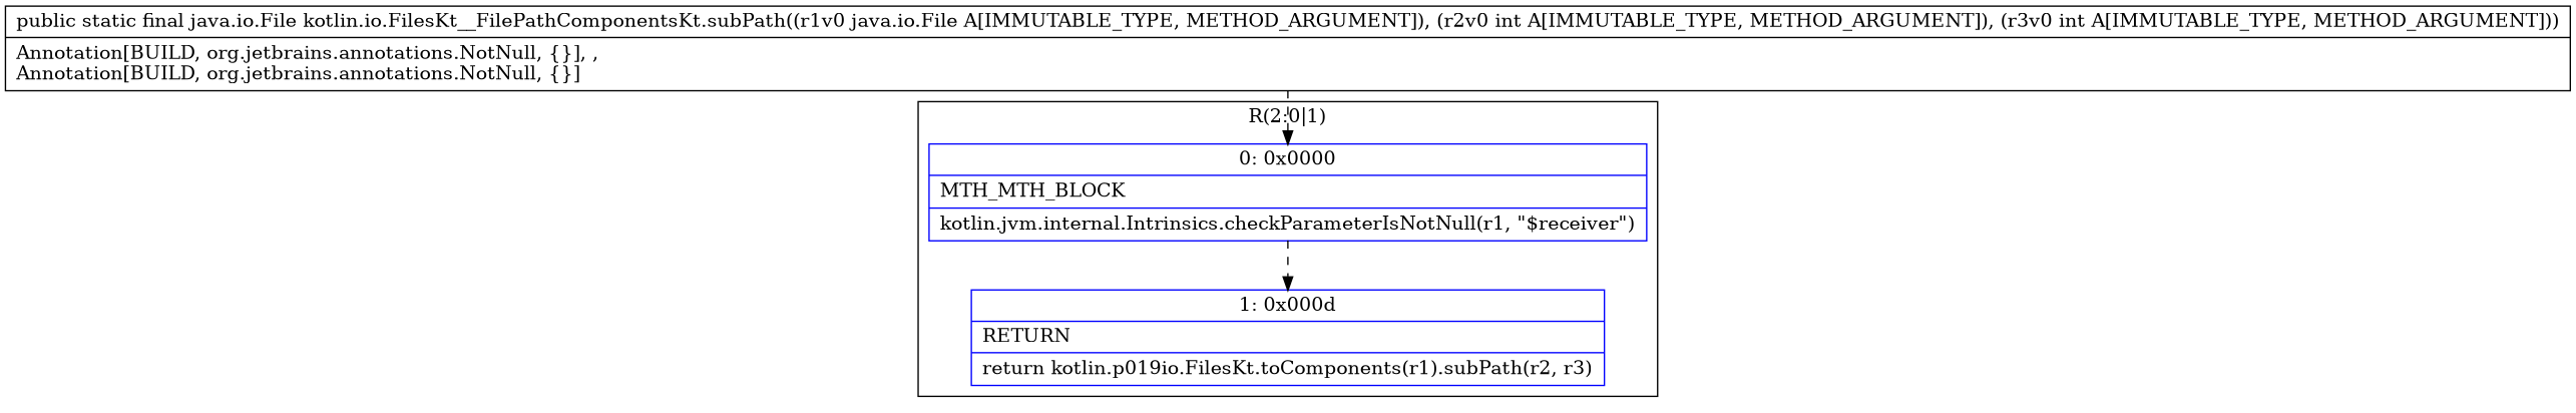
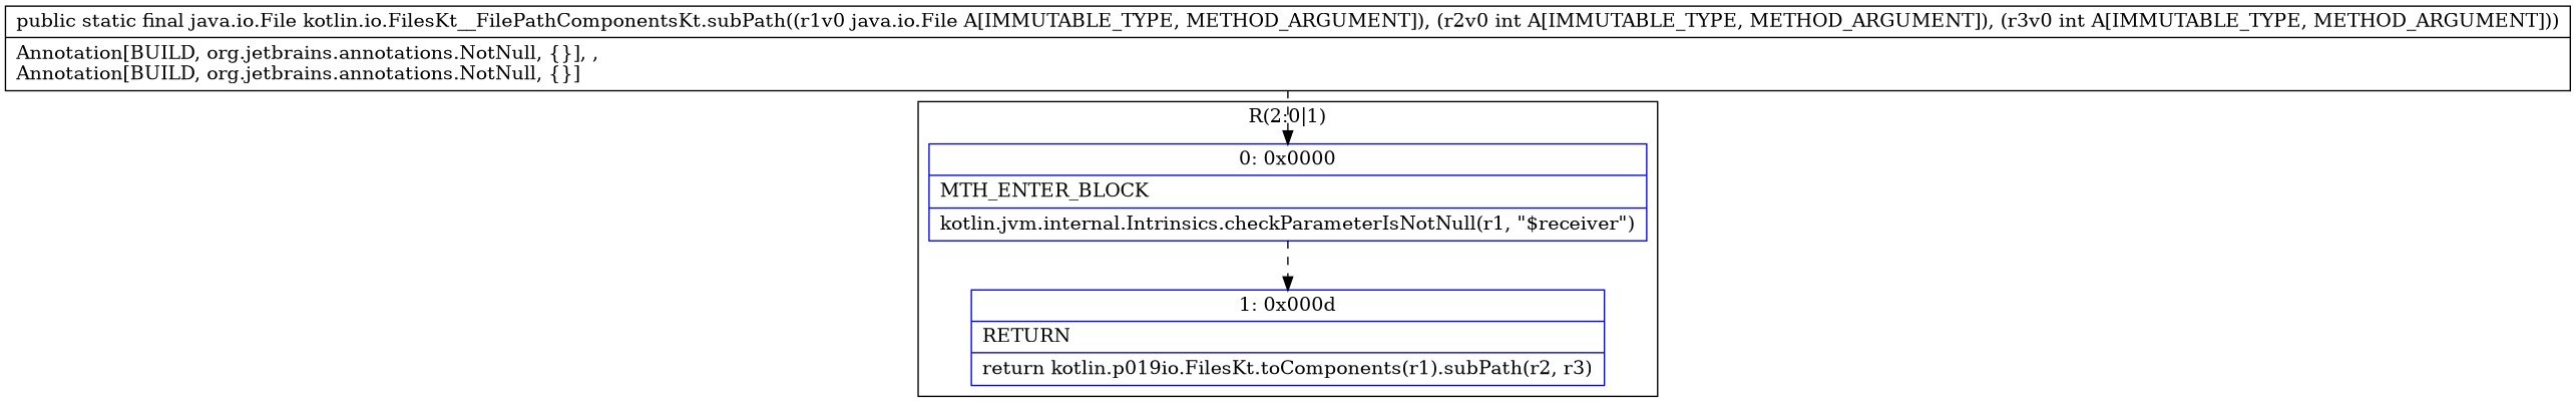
  digraph {
    node [color=blue shape=record]
    edge [style=dashed]
-   n1 [label="{0\:\ 0x0000|MTH_MTH_BLOCK\l|kotlin.jvm.internal.Intrinsics.checkParameterIsNotNull(r1, \"$receiver\")\l}"]
+   n1 [label="{0\:\ 0x0000|MTH_ENTER_BLOCK\l|kotlin.jvm.internal.Intrinsics.checkParameterIsNotNull(r1, \"$receiver\")\l}"]
    n2 [label="{1\:\ 0x000d|RETURN\l|return kotlin.p019io.FilesKt.toComponents(r1).subPath(r2, r3)\l}"]
    n3 [label="{public static final java.io.File kotlin.io.FilesKt__FilePathComponentsKt.subPath((r1v0 java.io.File A[IMMUTABLE_TYPE, METHOD_ARGUMENT]), (r2v0 int A[IMMUTABLE_TYPE, METHOD_ARGUMENT]), (r3v0 int A[IMMUTABLE_TYPE, METHOD_ARGUMENT]))  | Annotation[BUILD, org.jetbrains.annotations.NotNull, \{\}], , \lAnnotation[BUILD, org.jetbrains.annotations.NotNull, \{\}]\l}" color=""]
    subgraph cluster_1 {
      label="R(2:0|1)"
      n1
      n2
    }
    n1 -> n2
    n3 -> n1
  }
